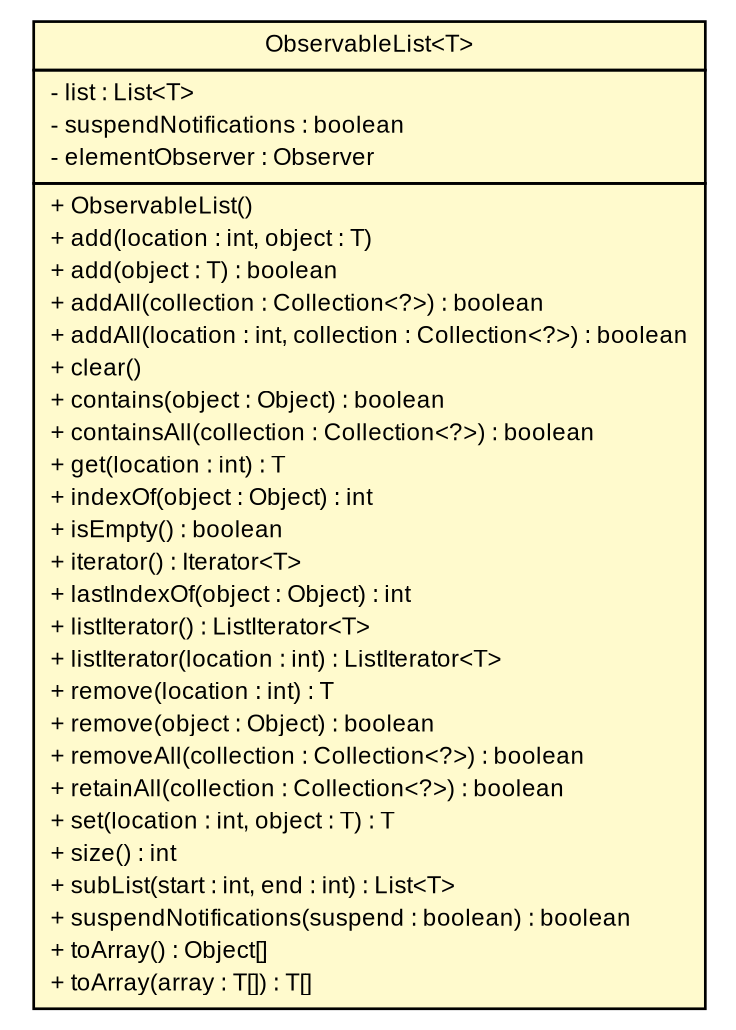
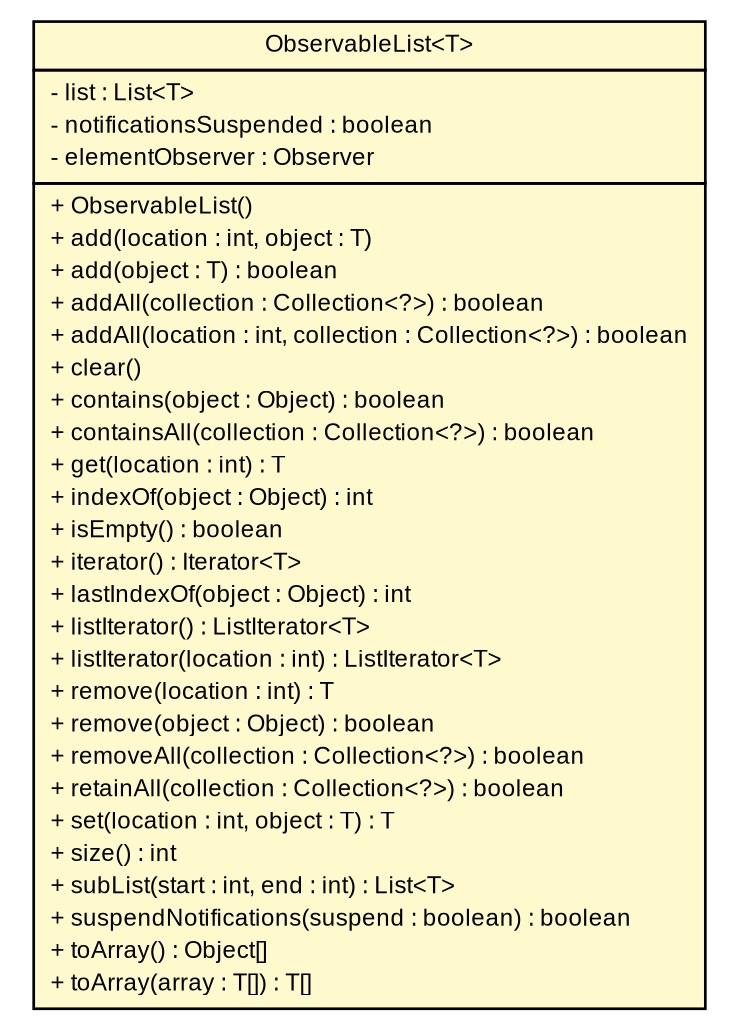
  digraph {
    nodesep=0.25
    ranksep=0.5
-   n1 [fontcolor=black fontname=arial fontsize=9.0 label=<<table title="pfc.models.ObservableList" border="0" cellborder="1" cellspacing="0" cellpadding="2" port="p" bgcolor="lemonChiffon" href="./ObservableList.html"> 		<tr><td><table border="0" cellspacing="0" cellpadding="1"> <tr><td align="center" balign="center"> ObservableList&lt;T&gt; </td></tr> 		</table></td></tr> 		<tr><td><table border="0" cellspacing="0" cellpadding="1"> <tr><td align="left" balign="left"> - list : List&lt;T&gt; </td></tr> <tr><td align="left" balign="left"> - suspendNotifications : boolean </td></tr> <tr><td align="left" balign="left"> - elementObserver : Observer </td></tr> 		</table></td></tr> 		<tr><td><table border="0" cellspacing="0" cellpadding="1"> <tr><td align="left" balign="left"> + ObservableList() </td></tr> <tr><td align="left" balign="left"> + add(location : int, object : T) </td></tr> <tr><td align="left" balign="left"> + add(object : T) : boolean </td></tr> <tr><td align="left" balign="left"> + addAll(collection : Collection&lt;?&gt;) : boolean </td></tr> <tr><td align="left" balign="left"> + addAll(location : int, collection : Collection&lt;?&gt;) : boolean </td></tr> <tr><td align="left" balign="left"> + clear() </td></tr> <tr><td align="left" balign="left"> + contains(object : Object) : boolean </td></tr> <tr><td align="left" balign="left"> + containsAll(collection : Collection&lt;?&gt;) : boolean </td></tr> <tr><td align="left" balign="left"> + get(location : int) : T </td></tr> <tr><td align="left" balign="left"> + indexOf(object : Object) : int </td></tr> <tr><td align="left" balign="left"> + isEmpty() : boolean </td></tr> <tr><td align="left" balign="left"> + iterator() : Iterator&lt;T&gt; </td></tr> <tr><td align="left" balign="left"> + lastIndexOf(object : Object) : int </td></tr> <tr><td align="left" balign="left"> + listIterator() : ListIterator&lt;T&gt; </td></tr> <tr><td align="left" balign="left"> + listIterator(location : int) : ListIterator&lt;T&gt; </td></tr> <tr><td align="left" balign="left"> + remove(location : int) : T </td></tr> <tr><td align="left" balign="left"> + remove(object : Object) : boolean </td></tr> <tr><td align="left" balign="left"> + removeAll(collection : Collection&lt;?&gt;) : boolean </td></tr> <tr><td align="left" balign="left"> + retainAll(collection : Collection&lt;?&gt;) : boolean </td></tr> <tr><td align="left" balign="left"> + set(location : int, object : T) : T </td></tr> <tr><td align="left" balign="left"> + size() : int </td></tr> <tr><td align="left" balign="left"> + subList(start : int, end : int) : List&lt;T&gt; </td></tr> <tr><td align="left" balign="left"> + suspendNotifications(suspend : boolean) : boolean </td></tr> <tr><td align="left" balign="left"> + toArray() : Object[] </td></tr> <tr><td align="left" balign="left"> + toArray(array : T[]) : T[] </td></tr> 		</table></td></tr> 		</table>> shape=plaintext]
+   n1 [fontcolor=black fontname=arial fontsize=9.0 label=<<table title="pfc.models.ObservableList" border="0" cellborder="1" cellspacing="0" cellpadding="2" port="p" bgcolor="lemonChiffon" href="./ObservableList.html"> 		<tr><td><table border="0" cellspacing="0" cellpadding="1"> <tr><td align="center" balign="center"> ObservableList&lt;T&gt; </td></tr> 		</table></td></tr> 		<tr><td><table border="0" cellspacing="0" cellpadding="1"> <tr><td align="left" balign="left"> - list : List&lt;T&gt; </td></tr> <tr><td align="left" balign="left"> - notificationsSuspended : boolean </td></tr> <tr><td align="left" balign="left"> - elementObserver : Observer </td></tr> 		</table></td></tr> 		<tr><td><table border="0" cellspacing="0" cellpadding="1"> <tr><td align="left" balign="left"> + ObservableList() </td></tr> <tr><td align="left" balign="left"> + add(location : int, object : T) </td></tr> <tr><td align="left" balign="left"> + add(object : T) : boolean </td></tr> <tr><td align="left" balign="left"> + addAll(collection : Collection&lt;?&gt;) : boolean </td></tr> <tr><td align="left" balign="left"> + addAll(location : int, collection : Collection&lt;?&gt;) : boolean </td></tr> <tr><td align="left" balign="left"> + clear() </td></tr> <tr><td align="left" balign="left"> + contains(object : Object) : boolean </td></tr> <tr><td align="left" balign="left"> + containsAll(collection : Collection&lt;?&gt;) : boolean </td></tr> <tr><td align="left" balign="left"> + get(location : int) : T </td></tr> <tr><td align="left" balign="left"> + indexOf(object : Object) : int </td></tr> <tr><td align="left" balign="left"> + isEmpty() : boolean </td></tr> <tr><td align="left" balign="left"> + iterator() : Iterator&lt;T&gt; </td></tr> <tr><td align="left" balign="left"> + lastIndexOf(object : Object) : int </td></tr> <tr><td align="left" balign="left"> + listIterator() : ListIterator&lt;T&gt; </td></tr> <tr><td align="left" balign="left"> + listIterator(location : int) : ListIterator&lt;T&gt; </td></tr> <tr><td align="left" balign="left"> + remove(location : int) : T </td></tr> <tr><td align="left" balign="left"> + remove(object : Object) : boolean </td></tr> <tr><td align="left" balign="left"> + removeAll(collection : Collection&lt;?&gt;) : boolean </td></tr> <tr><td align="left" balign="left"> + retainAll(collection : Collection&lt;?&gt;) : boolean </td></tr> <tr><td align="left" balign="left"> + set(location : int, object : T) : T </td></tr> <tr><td align="left" balign="left"> + size() : int </td></tr> <tr><td align="left" balign="left"> + subList(start : int, end : int) : List&lt;T&gt; </td></tr> <tr><td align="left" balign="left"> + suspendNotifications(suspend : boolean) : boolean </td></tr> <tr><td align="left" balign="left"> + toArray() : Object[] </td></tr> <tr><td align="left" balign="left"> + toArray(array : T[]) : T[] </td></tr> 		</table></td></tr> 		</table>> shape=plaintext]
  }
